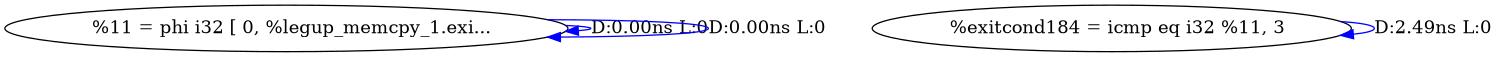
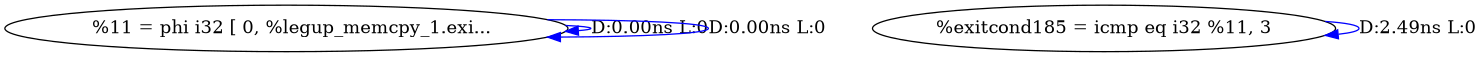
  digraph {
    edge [color=blue]
    n1 [label="  %11 = phi i32 [ 0, %legup_memcpy_1.exi..."]
-   n2 [label="  %exitcond184 = icmp eq i32 %11, 3"]
+   n2 [label="%exitcond185 = icmp eq i32 %11, 3"]
    n1 -> n1 [label="D:0.00ns L:0"]
    n1 -> n1 [label="D:0.00ns L:0"]
    n2 -> n2 [label="D:2.49ns L:0"]
  }
